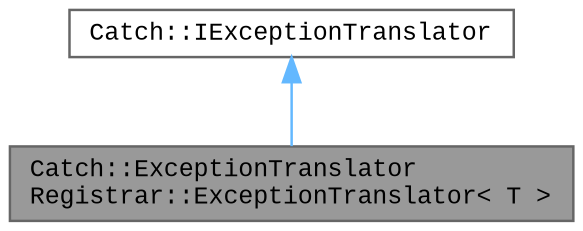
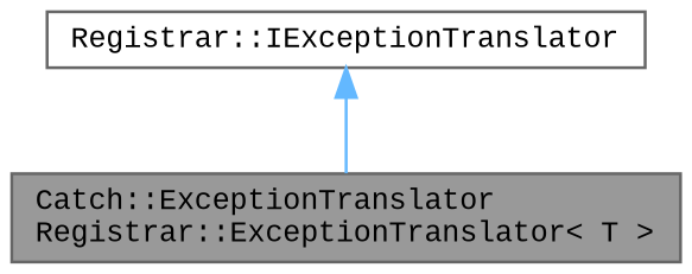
  digraph {
    fontname="Liberation Mono"
    node [color=gray40 fontname="Liberation Mono" fontsize=10 shape=box style=filled]
    n1 [fillcolor=grey60 fontcolor=black height=0.2 label="Catch::ExceptionTranslator\lRegistrar::ExceptionTranslator\< T \>" width=0.4]
-   n2 [fillcolor=white height=0.2 label="Catch::IExceptionTranslator" width=0.4]
+   n2 [fillcolor=white height=0.2 label="Registrar::IExceptionTranslator" width=0.4]
    n2 -> n1 [color=steelblue1 dir=back fontname="Liberation Mono" fontsize=10 labelfontname=Helvetica labelfontsize=10 style=solid]
  }
